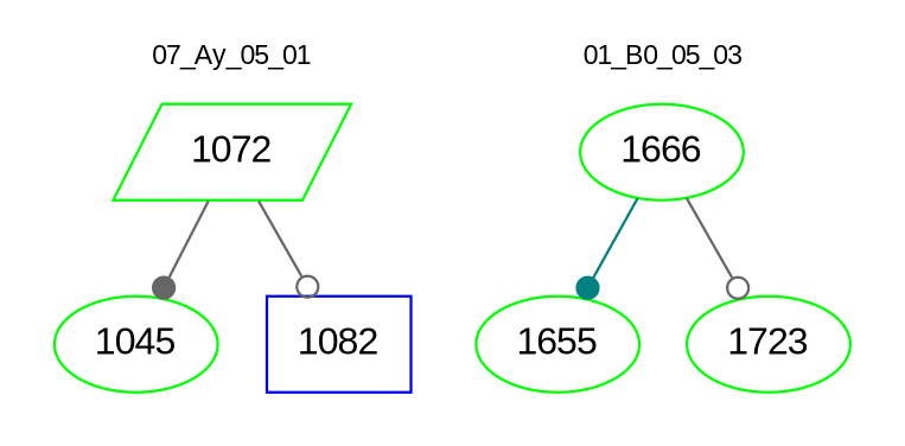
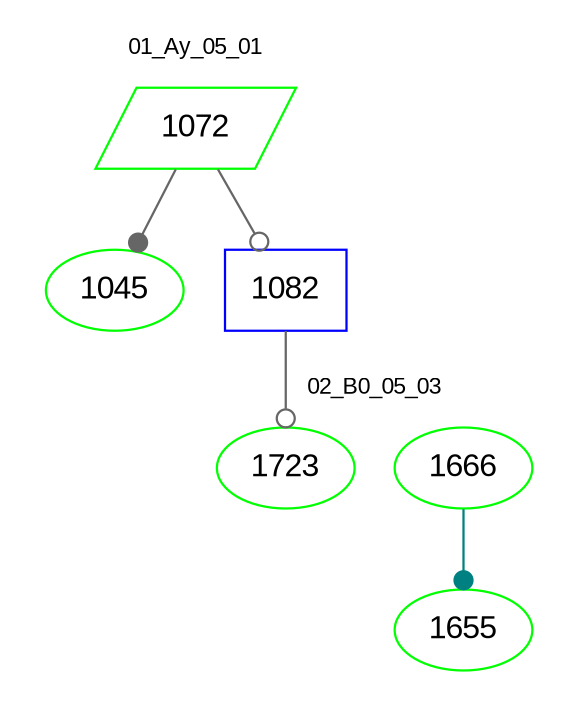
  digraph {
    fontname="Liberation Sans"
    node [color=green fontname="Liberation Sans" shape=ellipse]
    edge [arrowhead=dot color=gray40 fontname="Liberation Sans"]
    n1 [label=1072 shape=parallelogram]
    n2 [label=1045]
    n3 [color=blue label=1082 shape=box]
    n4 [label=1666]
    n5 [label=1655]
    n6 [label=1723]
    subgraph cluster_1 {
      color=white
      fontsize=10
-     label="07_Ay_05_01"
+     label="01_Ay_05_01"
      n1
      n2
      n3
    }
    subgraph cluster_2 {
      color=white
      fontsize=10
-     label="01_B0_05_03"
+     label="02_B0_05_03"
      n4
      n5
      n6
    }
    n1 -> n2
    n1 -> n3 [arrowhead=odot]
    n4 -> n5 [color=teal]
-   n4 -> n6 [arrowhead=odot]
+   n3 -> n6 [arrowhead=odot]
  }
